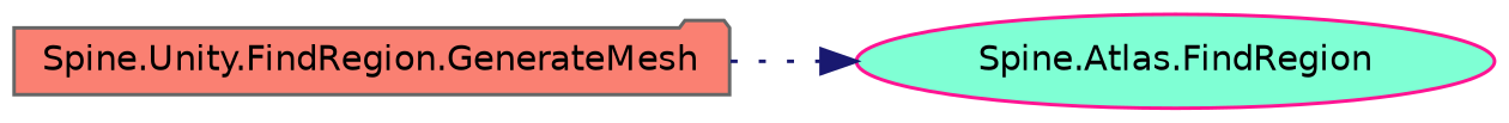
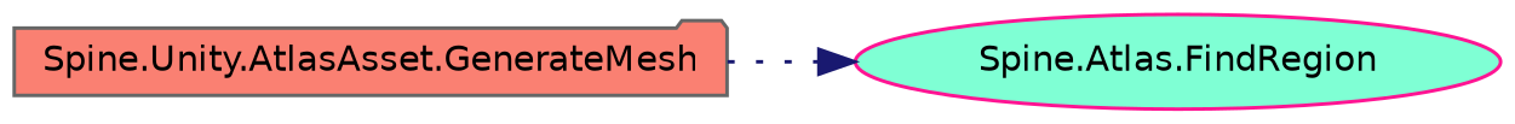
  digraph {
    rankdir=LR
    node [fontname=Helvetica fontsize=10 style=filled]
-   n1 [color=gray40 fillcolor=salmon fontcolor=black height=0.2 label="Spine.Unity.FindRegion.GenerateMesh" shape=folder width=0.4]
+   n1 [color=gray40 fillcolor=salmon fontcolor=black height=0.2 label="Spine.Unity.AtlasAsset.GenerateMesh" shape=folder width=0.4]
    n2 [color=deeppink fillcolor=aquamarine height=0.2 label="Spine.Atlas.FindRegion" shape=ellipse width=0.4]
    n1 -> n2 [color=midnightblue fontname=Helvetica fontsize=10 labelfontname=Helvetica labelfontsize=10 style=dotted]
  }
